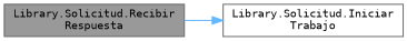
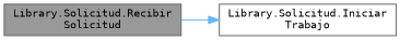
  digraph {
    rankdir=LR
    fontname="DejaVu Sans Mono"
    node [fontname="DejaVu Sans Mono" fontsize=10 shape=box style=filled]
-   n1 [color=gray40 fillcolor=grey60 fontcolor=black height=0.2 label="Library.Solicitud.Recibir\lRespuesta" width=0.4]
+   n1 [color=gray40 fillcolor=grey60 fontcolor=black height=0.2 label="Library.Solicitud.Recibir\lSolicitud" width=0.4]
    n2 [color=grey40 fillcolor=white height=0.2 label="Library.Solicitud.Iniciar\lTrabajo" width=0.4]
    n1 -> n2 [color=steelblue1 fontname="DejaVu Sans Mono" fontsize=10 labelfontname=Helvetica labelfontsize=10 style=solid]
  }
